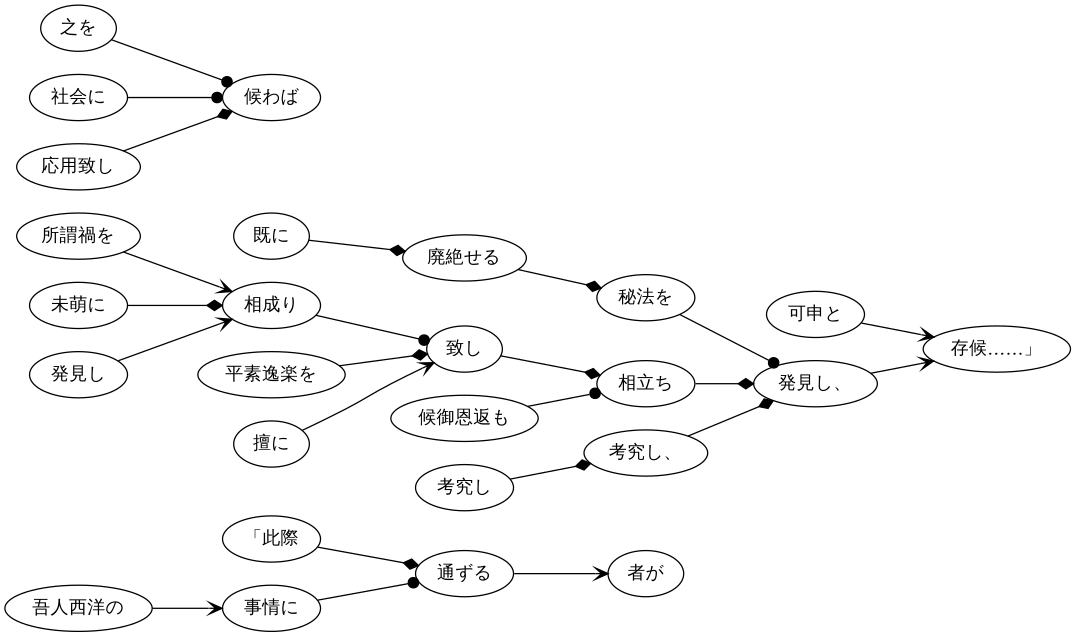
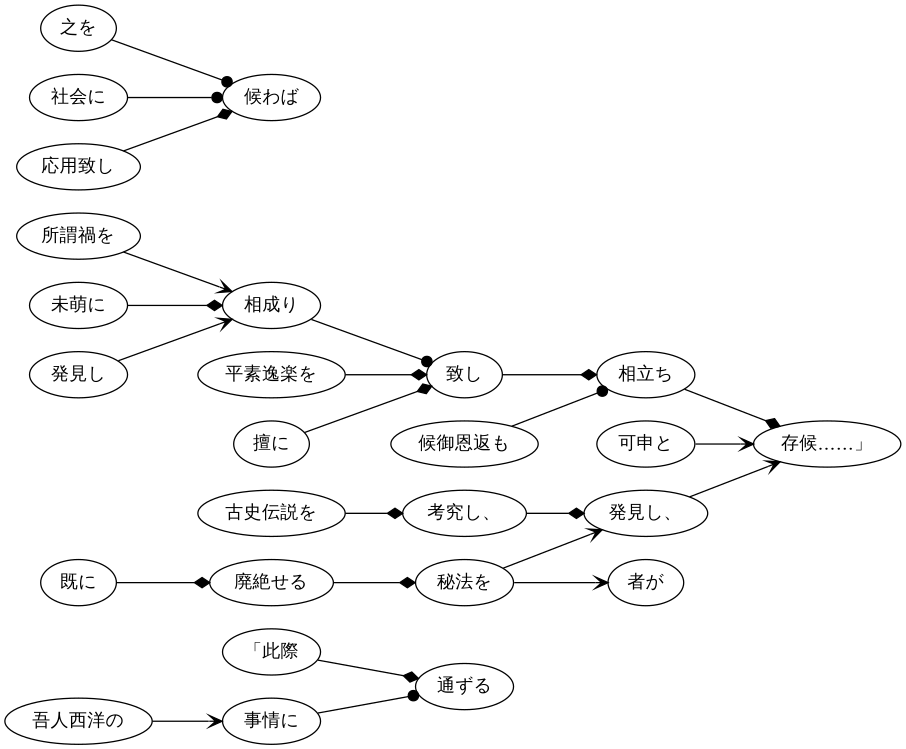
  digraph {
    fontname="DejaVu Serif"
    rankdir=LR
    node [fontname="DejaVu Serif"]
    edge [arrowhead=diamond fontname="DejaVu Serif"]
    n1 [label="「此際"]
    n2 [label="通ずる"]
    n3 [label="者が"]
    n4 [label="吾人西洋の"]
    n5 [label="事情に"]
    n6 [label="考究し、"]
    n7 [label="発見し、"]
-   n8 [label="考究し"]
+   n8 [label="古史伝説を"]
    n9 [label="存候……」"]
    n10 [label="既に"]
    n11 [label="廃絶せる"]
    n12 [label="秘法を"]
    n13 [label="之を"]
    n14 [label="候わば"]
    n15 [label="社会に"]
    n16 [label="応用致し"]
    n17 [label="所謂禍を"]
    n18 [label="相成り"]
    n19 [label="致し"]
    n20 [label="未萌に"]
    n21 [label="発見し"]
    n22 [label="相立ち"]
    n23 [label="平素逸楽を"]
    n24 [label="擅に"]
    n25 [label="候御恩返も"]
    n26 [label="可申と"]
    n1 -> n2
-   n2 -> n3 [arrowhead=vee]
+   n12 -> n3 [arrowhead=vee]
    n4 -> n5 [arrowhead=vee]
    n5 -> n2 [arrowhead=dot]
    n6 -> n7
    n7 -> n9 [arrowhead=vee]
    n8 -> n6
    n10 -> n11
    n11 -> n12
-   n12 -> n7 [arrowhead=dot]
+   n12 -> n7 [arrowhead=vee]
    n13 -> n14 [arrowhead=dot]
    n15 -> n14 [arrowhead=dot]
    n16 -> n14
    n17 -> n18 [arrowhead=vee]
    n18 -> n19 [arrowhead=dot]
    n19 -> n22
    n20 -> n18
    n21 -> n18 [arrowhead=vee]
-   n22 -> n7
+   n22 -> n9
    n23 -> n19
-   n24 -> n19 [arrowhead=vee]
+   n24 -> n19
    n25 -> n22 [arrowhead=dot]
    n26 -> n9 [arrowhead=vee]
  }
